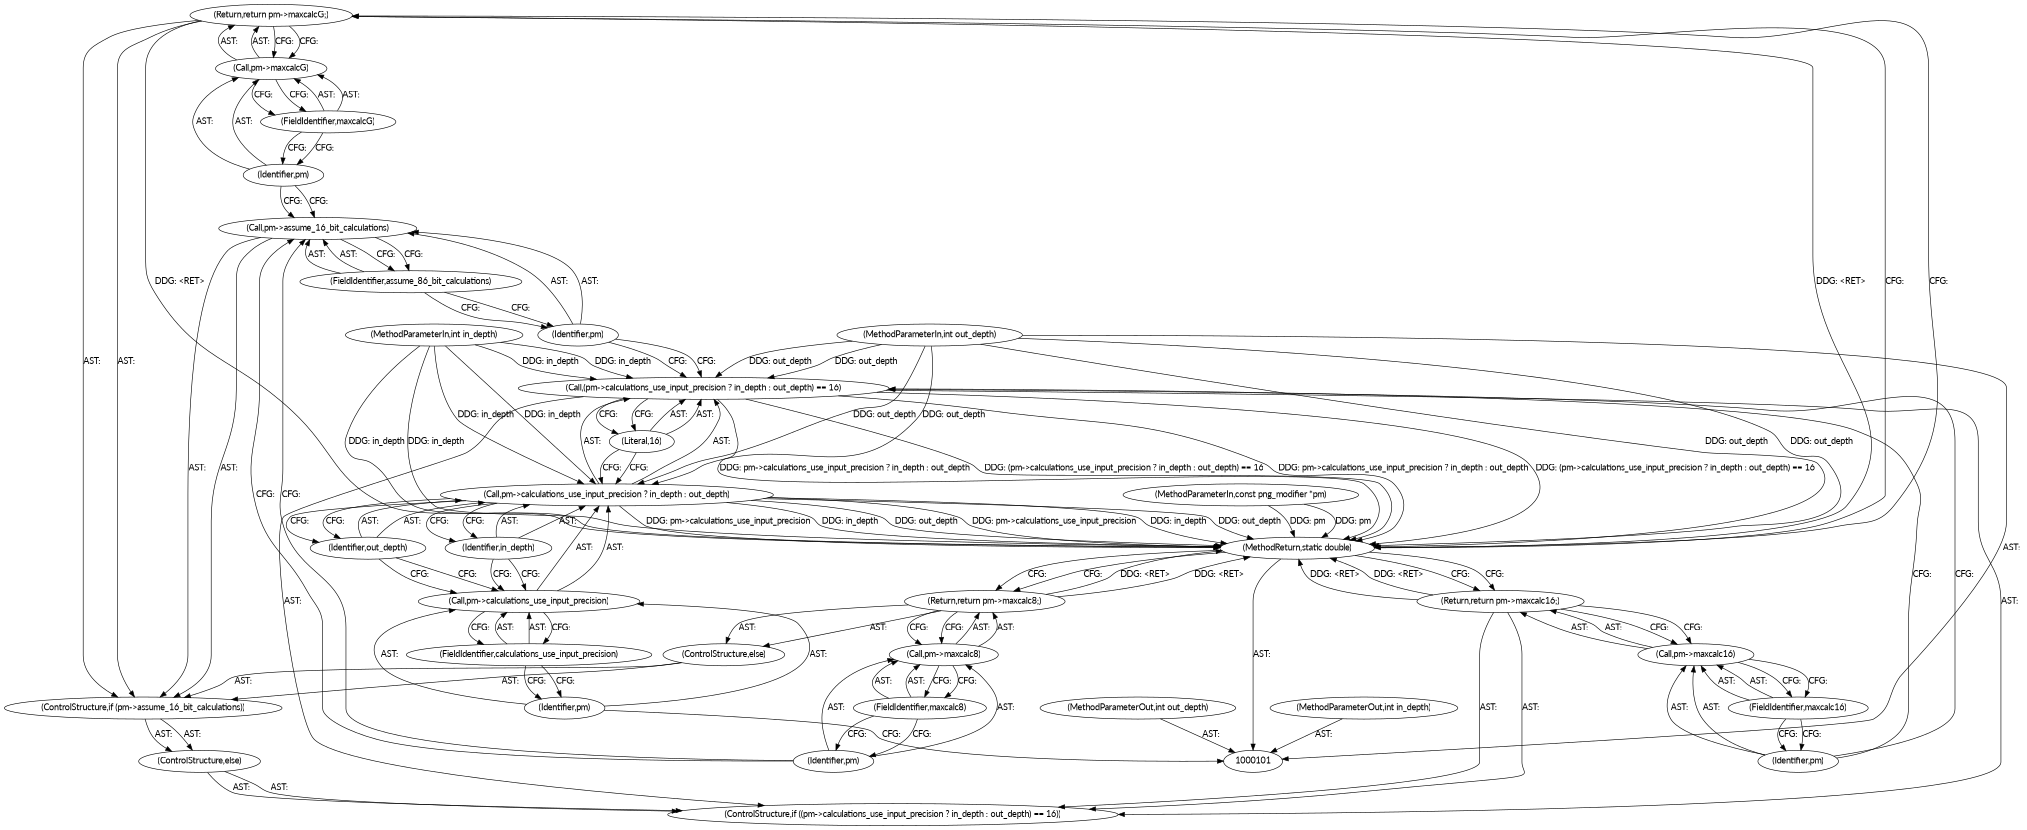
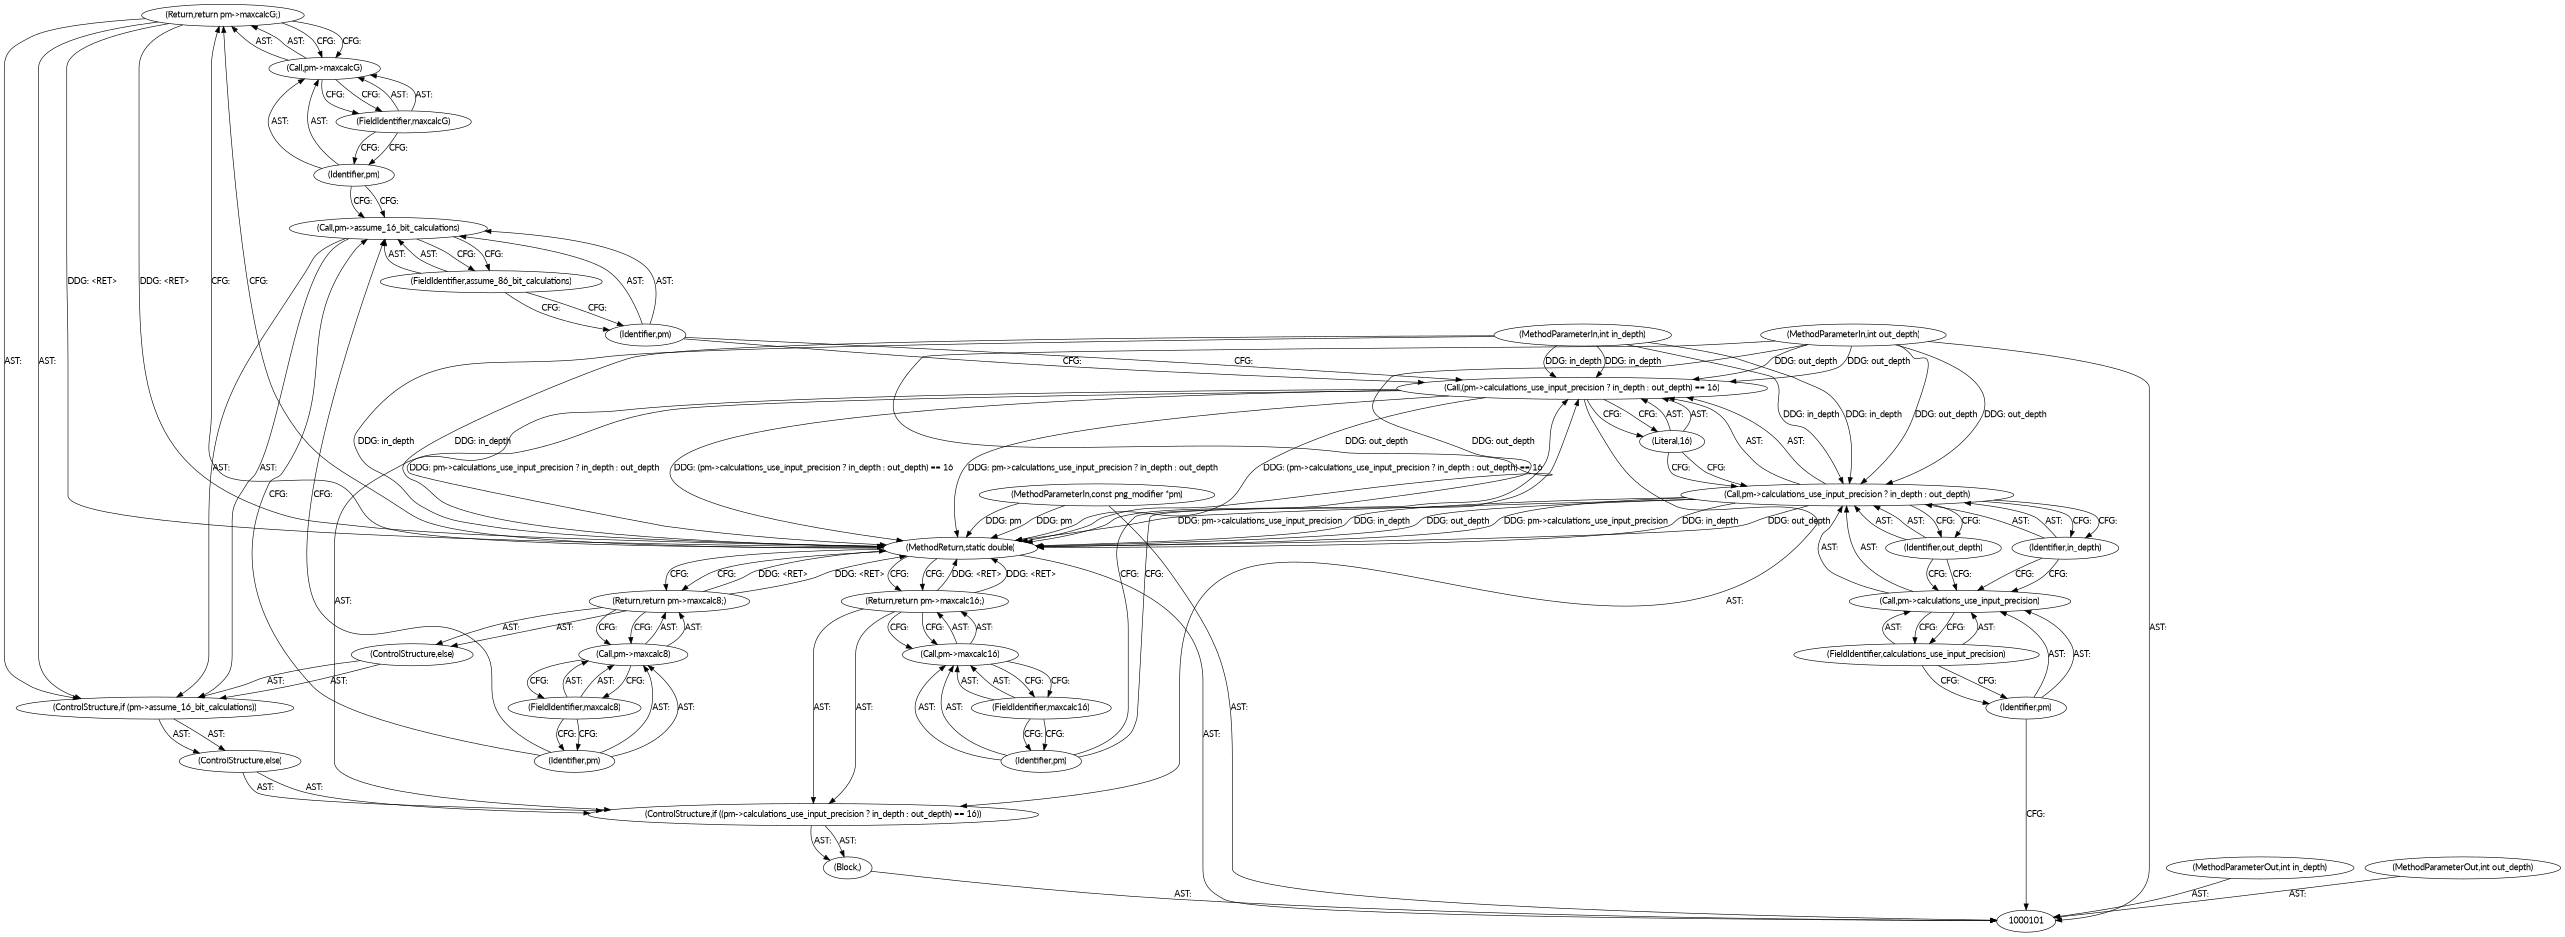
  digraph {
    fontname=Lato
    node [fontname=Lato]
    edge [fontname=Lato]
    n1 [label="(Return,return pm->maxcalcG;)"]
    n2 [label="(Call,pm->maxcalcG)"]
    n3 [label="(MethodReturn,static double)"]
    n4 [label="(ControlStructure,if (pm->assume_16_bit_calculations))"]
    n5 [label="(FieldIdentifier,maxcalcG)"]
    n6 [label="(Return,return pm->maxcalc8;)"]
    n7 [label="(Return,return pm->maxcalc16;)"]
    1000101
    n9 [label="(ControlStructure,else)"]
    n10 [label="(Identifier,pm)"]
    n11 [label="(Call,pm->assume_16_bit_calculations)"]
    n12 [label="(FieldIdentifier,assume_86_bit_calculations)"]
    n13 [label="(ControlStructure,else)"]
    n14 [label="(Call,pm->maxcalc8)"]
    n15 [label="(FieldIdentifier,maxcalc8)"]
    n16 [label="(Identifier,pm)"]
    n17 [label="(ControlStructure,if ((pm->calculations_use_input_precision ? in_depth : out_depth) == 16))"]
    n18 [label="(Call,pm->maxcalc16)"]
    n19 [label="(MethodParameterIn,const png_modifier *pm)"]
    n20 [label="(MethodParameterIn,int in_depth)"]
    n21 [label="(Call,(pm->calculations_use_input_precision ? in_depth : out_depth) == 16)"]
    n22 [label="(Call,pm->calculations_use_input_precision ? in_depth : out_depth)"]
    n23 [label="(Literal,16)"]
    n24 [label="(Identifier,in_depth)"]
    n25 [label="(Identifier,out_depth)"]
    n26 [label="(MethodParameterOut,int in_depth)"]
    n27 [label="(MethodParameterIn,int out_depth)"]
    n28 [label="(MethodParameterOut,int out_depth)"]
+   n29 [label="(Block,)"]
    n30 [label="(FieldIdentifier,calculations_use_input_precision)"]
    n31 [label="(Call,pm->calculations_use_input_precision)"]
    n32 [label="(Identifier,pm)"]
    n33 [label="(FieldIdentifier,maxcalc16)"]
    n34 [label="(Identifier,pm)"]
    n35 [label="(Identifier,pm)"]
    n1 -> n2 [label="CFG: "]
    n1 -> n2 [label="CFG: "]
    n1 -> n3 [label="DDG: <RET>"]
    n1 -> n3 [label="DDG: <RET>"]
    n1 -> n4 [label="AST: "]
    n1 -> n4 [label="AST: "]
    n2 -> n1 [label="AST: "]
    n2 -> n1 [label="AST: "]
    n2 -> n5 [label="CFG: "]
    n2 -> n5 [label="CFG: "]
    n3 -> n1 [label="CFG: "]
    n3 -> n1 [label="CFG: "]
    n3 -> n6 [label="CFG: "]
    n3 -> n6 [label="CFG: "]
    n3 -> n7 [label="CFG: "]
    n3 -> n7 [label="CFG: "]
    n3 -> 1000101 [label="AST: "]
    n4 -> n9 [label="AST: "]
    n4 -> n9 [label="AST: "]
    n5 -> n2 [label="AST: "]
    n5 -> n2 [label="AST: "]
    n5 -> n10 [label="CFG: "]
    n5 -> n10 [label="CFG: "]
    n6 -> n3 [label="DDG: <RET>"]
    n6 -> n3 [label="DDG: <RET>"]
    n6 -> n13 [label="AST: "]
    n6 -> n13 [label="AST: "]
    n6 -> n14 [label="CFG: "]
    n6 -> n14 [label="CFG: "]
    n7 -> n3 [label="DDG: <RET>"]
    n7 -> n3 [label="DDG: <RET>"]
    n7 -> n17 [label="AST: "]
    n7 -> n17 [label="AST: "]
    n7 -> n18 [label="CFG: "]
    n7 -> n18 [label="CFG: "]
    n9 -> n17 [label="AST: "]
    n9 -> n17 [label="AST: "]
    n10 -> n2 [label="AST: "]
    n10 -> n2 [label="AST: "]
    n10 -> n11 [label="CFG: "]
    n10 -> n11 [label="CFG: "]
    n11 -> n4 [label="AST: "]
    n11 -> n4 [label="AST: "]
    n11 -> n12 [label="CFG: "]
    n11 -> n12 [label="CFG: "]
    n12 -> n11 [label="AST: "]
    n12 -> n11 [label="AST: "]
    n12 -> n35 [label="CFG: "]
    n12 -> n35 [label="CFG: "]
    n13 -> n4 [label="AST: "]
    n13 -> n4 [label="AST: "]
    n14 -> n6 [label="AST: "]
    n14 -> n6 [label="AST: "]
    n14 -> n15 [label="CFG: "]
    n14 -> n15 [label="CFG: "]
    n15 -> n14 [label="AST: "]
    n15 -> n14 [label="AST: "]
    n15 -> n16 [label="CFG: "]
    n15 -> n16 [label="CFG: "]
    n16 -> n11 [label="CFG: "]
    n16 -> n11 [label="CFG: "]
    n16 -> n14 [label="AST: "]
    n16 -> n14 [label="AST: "]
+   n17 -> n29 [label="AST: "]
+   n17 -> n29 [label="AST: "]
    n18 -> n7 [label="AST: "]
    n18 -> n7 [label="AST: "]
    n18 -> n33 [label="CFG: "]
    n18 -> n33 [label="CFG: "]
    n19 -> n3 [label="DDG: pm"]
    n19 -> n3 [label="DDG: pm"]
+   n19 -> 1000101 [label="AST: "]
    n20 -> n3 [label="DDG: in_depth"]
    n20 -> n3 [label="DDG: in_depth"]
    n20 -> n21 [label="DDG: in_depth"]
    n20 -> n21 [label="DDG: in_depth"]
    n20 -> n22 [label="DDG: in_depth"]
    n20 -> n22 [label="DDG: in_depth"]
    n21 -> n3 [label="DDG: pm->calculations_use_input_precision ? in_depth : out_depth"]
    n21 -> n3 [label="DDG: (pm->calculations_use_input_precision ? in_depth : out_depth) == 16"]
    n21 -> n3 [label="DDG: pm->calculations_use_input_precision ? in_depth : out_depth"]
    n21 -> n3 [label="DDG: (pm->calculations_use_input_precision ? in_depth : out_depth) == 16"]
    n21 -> n17 [label="AST: "]
    n21 -> n17 [label="AST: "]
    n21 -> n23 [label="CFG: "]
    n21 -> n23 [label="CFG: "]
    n22 -> n3 [label="DDG: out_depth"]
    n22 -> n3 [label="DDG: pm->calculations_use_input_precision"]
    n22 -> n3 [label="DDG: in_depth"]
    n22 -> n3 [label="DDG: out_depth"]
    n22 -> n3 [label="DDG: pm->calculations_use_input_precision"]
    n22 -> n3 [label="DDG: in_depth"]
    n22 -> n21 [label="AST: "]
    n22 -> n21 [label="AST: "]
    n22 -> n24 [label="CFG: "]
    n22 -> n24 [label="CFG: "]
    n22 -> n25 [label="CFG: "]
    n22 -> n25 [label="CFG: "]
    n23 -> n21 [label="AST: "]
    n23 -> n21 [label="AST: "]
    n23 -> n22 [label="CFG: "]
    n23 -> n22 [label="CFG: "]
    n24 -> n22 [label="AST: "]
    n24 -> n22 [label="AST: "]
    n24 -> n31 [label="CFG: "]
    n24 -> n31 [label="CFG: "]
    n25 -> n22 [label="AST: "]
    n25 -> n22 [label="AST: "]
    n25 -> n31 [label="CFG: "]
    n25 -> n31 [label="CFG: "]
    n26 -> 1000101 [label="AST: "]
    n27 -> n3 [label="DDG: out_depth"]
    n27 -> n3 [label="DDG: out_depth"]
    n27 -> 1000101 [label="AST: "]
    n27 -> n21 [label="DDG: out_depth"]
    n27 -> n21 [label="DDG: out_depth"]
    n27 -> n22 [label="DDG: out_depth"]
    n27 -> n22 [label="DDG: out_depth"]
    n28 -> 1000101 [label="AST: "]
+   n29 -> 1000101 [label="AST: "]
    n30 -> n31 [label="AST: "]
    n30 -> n31 [label="AST: "]
    n30 -> n32 [label="CFG: "]
    n30 -> n32 [label="CFG: "]
    n31 -> n22 [label="AST: "]
    n31 -> n22 [label="AST: "]
    n31 -> n30 [label="CFG: "]
    n31 -> n30 [label="CFG: "]
    n32 -> 1000101 [label="CFG: "]
    n32 -> n31 [label="AST: "]
    n32 -> n31 [label="AST: "]
    n33 -> n18 [label="AST: "]
    n33 -> n18 [label="AST: "]
    n33 -> n34 [label="CFG: "]
    n33 -> n34 [label="CFG: "]
    n34 -> n18 [label="AST: "]
    n34 -> n18 [label="AST: "]
    n34 -> n21 [label="CFG: "]
    n34 -> n21 [label="CFG: "]
    n35 -> n11 [label="AST: "]
    n35 -> n11 [label="AST: "]
    n35 -> n21 [label="CFG: "]
    n35 -> n21 [label="CFG: "]
  }
